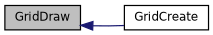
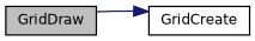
  digraph {
    rankdir=LR
    node [color=black fontname=Helvetica fontsize=10 shape=record style=filled]
    n1 [fillcolor=grey75 fontcolor=black height=0.2 label=GridDraw width=0.4]
    n2 [fillcolor=white height=0.2 label=GridCreate width=0.4]
-   n1 -> n2 [color=midnightblue dir=back fontname=Helvetica fontsize=10 labelfontname=Helvetica labelfontsize=10 style=solid]
+   n2 -> n1 [color=midnightblue dir=back fontname=Helvetica fontsize=10 labelfontname=Helvetica labelfontsize=10 style=solid]
  }
